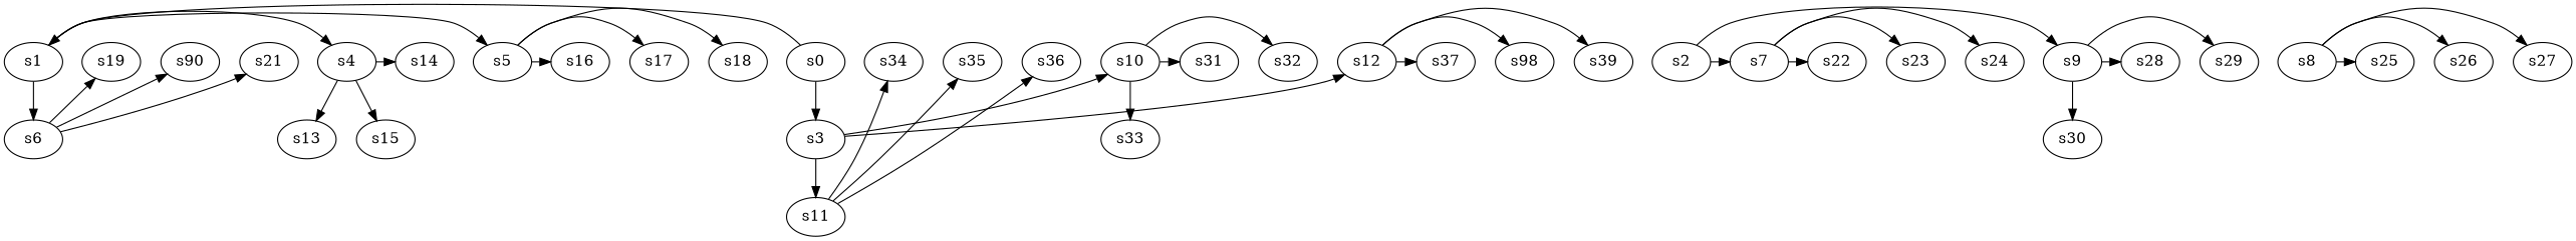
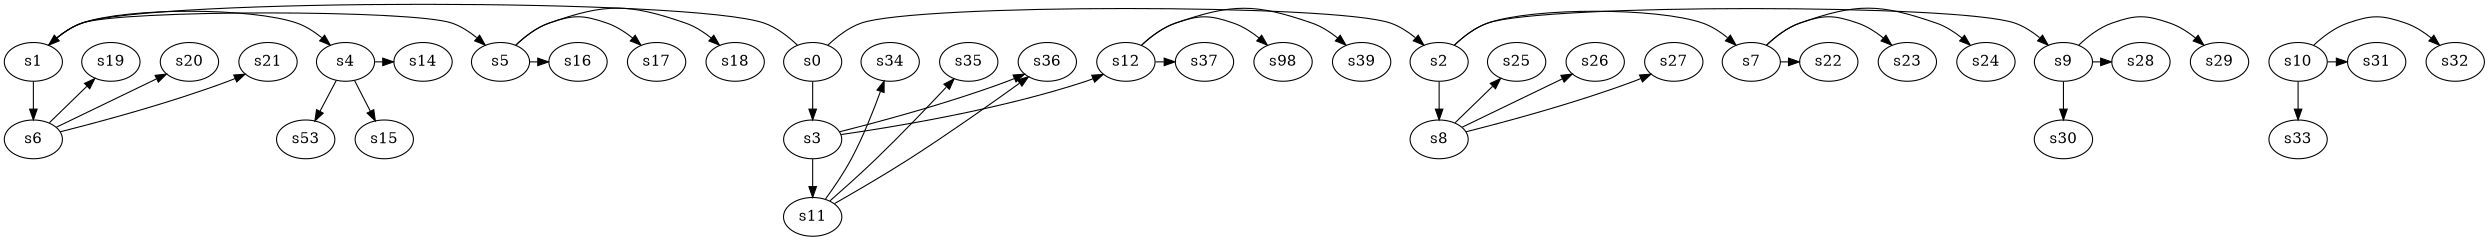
  digraph {
    node [player=0]
    s1
    s0 [player=1]
    s2
    s3
    s4
    s5 [player=1]
    s6 [player=1]
    s7 [player=1]
    s8
    s9
    s10
    s11
    s12 [player=1]
-   s13 [player=1]
+   s13 [player=1 label=s53]
    s14 [player=1]
    s15
    s16 [player=1]
    s17 [player=1]
    s18 [player=1]
    s19
-   s20 [label=s90]
+   s20
    s21
    s22 [player=1]
    s23
    s24 [player=1]
    s25
    s26 [player=1]
    s27
    s28 [player=1]
    s29 [player=1]
    s30 [player=1]
    s31 [player=1]
    s32 [player=1]
    s33
    s34
    s35
    s36 [player=1]
    s37 [player=1]
    n39 [label=s98]
    s39
    s1 -> s4 [constraint="time == 2 || time == 6 || time == 8 || time == 12"]
    s1 -> s5 [constraint="time == 7 || time == 9"]
    s1 -> s6
    s0 -> s1 [constraint="time == 2"]
+   s0 -> s2 [constraint="time % 5 == 3"]
    s0 -> s3
    s2 -> s7 [constraint="time % 2 == 0"]
+   s2 -> s8
    s2 -> s9 [constraint="!(time % 4 == 0)"]
-   s3 -> s10 [constraint="!(time % 5 == 0)"]
+   s3 -> s36 [constraint="!(time % 5 == 0)"]
    s3 -> s11
    s3 -> s12 [constraint="time == 3 || time == 10 || time == 14"]
    s4 -> s13
    s4 -> s14 [constraint="time % 4 == 0 || time % 3 == 1"]
    s4 -> s15
    s5 -> s16 [constraint="!(time % 5 == 0)"]
    s5 -> s17 [constraint="time == 1 || time == 6"]
    s5 -> s18 [constraint="time % 2 == 0 || time % 4 == 1"]
    s6 -> s19 [constraint="time % 4 == 0"]
    s6 -> s20 [constraint="time % 2 == 0"]
    s6 -> s21 [constraint="!(time % 3 == 0)"]
    s7 -> s22 [constraint="!(time % 4 == 0)"]
    s7 -> s23 [constraint="time == 0 || time == 1 || time == 7 || time == 8"]
    s7 -> s24 [constraint="time == 3 || time == 4 || time == 13"]
    s8 -> s25 [constraint="!(time % 4 == 0)"]
    s8 -> s26 [constraint="time == 3 || time == 7 || time == 12 || time == 13"]
    s8 -> s27 [constraint="time % 2 == 0 || time % 3 == 1"]
    s9 -> s28 [constraint="!(time % 4 == 0)"]
    s9 -> s29 [constraint="time % 2 == 0"]
    s9 -> s30
    s10 -> s31 [constraint="!(time % 5 == 0)"]
    s10 -> s32 [constraint="!(time % 4 == 0)"]
    s10 -> s33
    s11 -> s34 [constraint="time % 4 == 3"]
    s11 -> s35 [constraint="time == 3 || time == 6 || time == 8 || time == 9"]
    s11 -> s36 [constraint="time == 0 || time == 1 || time == 14"]
    s12 -> s37 [constraint="time == 5"]
    s12 -> n39 [constraint="time == 7 || time == 13"]
    s12 -> s39 [constraint="time % 6 == 4"]
  }
